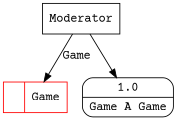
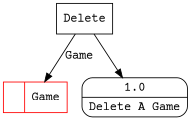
  digraph {
    fontname="Courier Prime"
    node [fontname="Courier Prime"]
    edge [fontname="Courier Prime"]
    n1 [color=red label="<f0>  |<f1> Game " shape=record]
-   n2 [label=Moderator shape=box]
-   n3 [label="{<f0> 1.0|<f1> Game A Game }" shape=Mrecord]
+   n2 [label=Delete shape=box]
+   n3 [label="{<f0> 1.0|<f1> Delete A Game }" shape=Mrecord]
    n2 -> n1 [label=Game]
    n2 -> n3
  }
